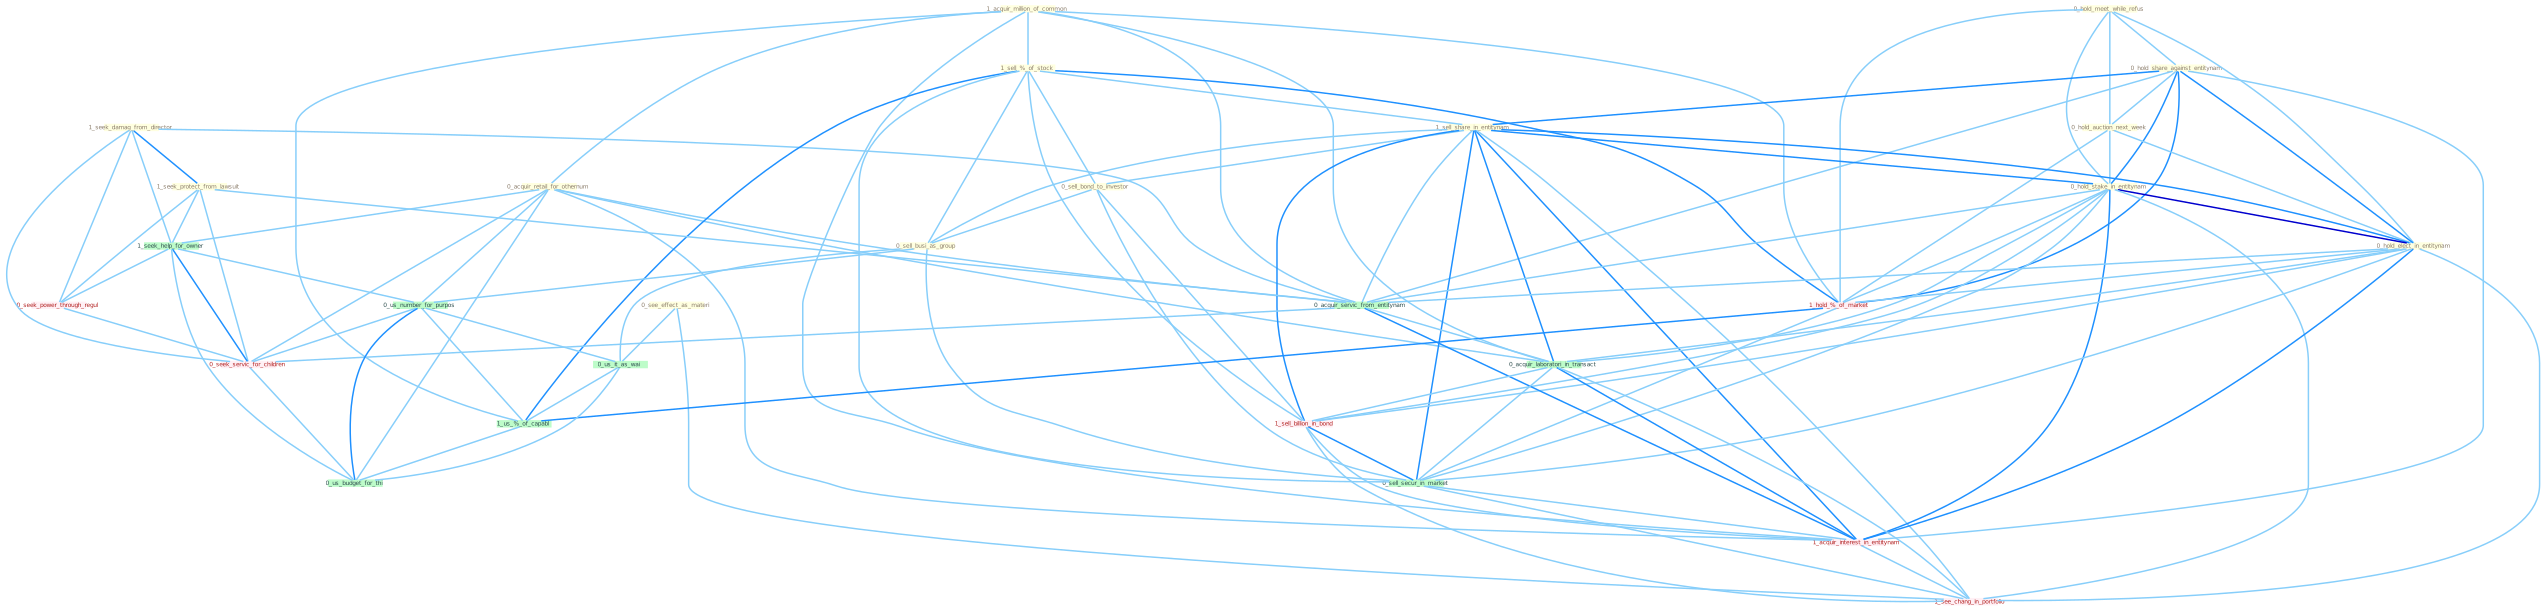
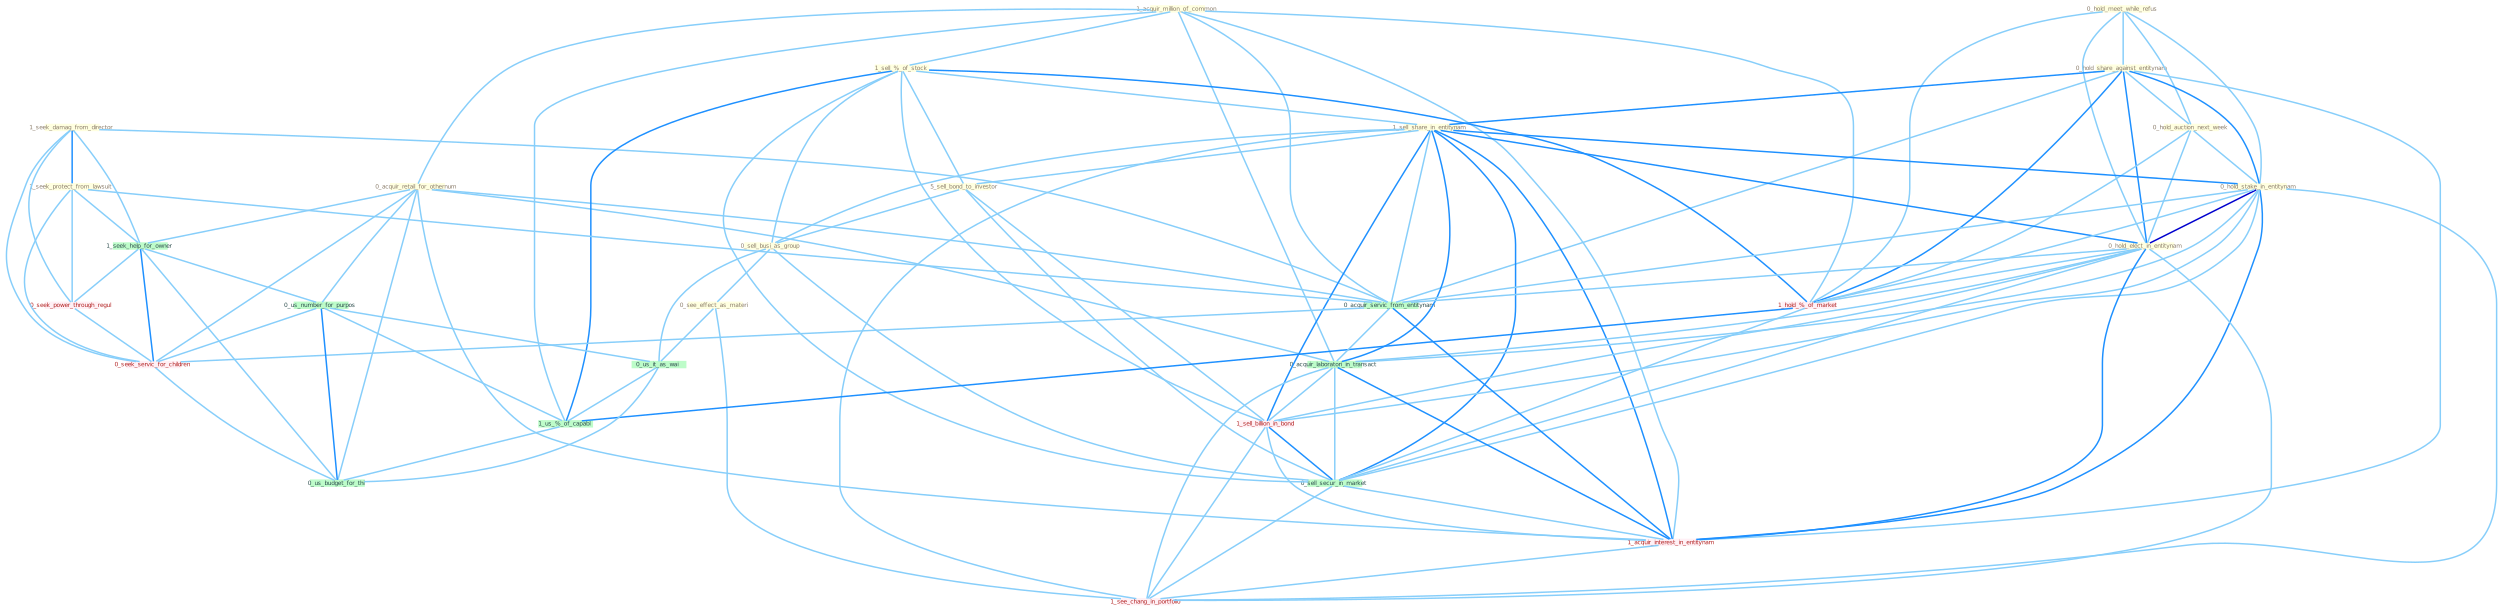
  graph {
    fontname="DejaVu Sans"
    node [color="#ffffe0" fixedsize=true fontcolor="#8b7d6b" fontname="DejaVu Sans" fontsize=4 shape=polygon style=filled]
    edge [color="#87cefa" fontname="DejaVu Sans" w=1]
    "1_acquir_million_of_common " [height=.06 width=.5]
    "0_acquir_retail_for_othernum " [height=.06 width=.5]
    "0_hold_meet_while_refus " [height=.06 width=.5]
    "0_hold_share_against_entitynam " [height=.06 width=.5]
    "1_seek_damag_from_director " [height=.06 width=.5]
    "1_sell_%_of_stock " [height=.06 width=.5]
    "0_hold_auction_next_week " [height=.06 width=.5]
    "1_sell_share_in_entitynam " [height=.06 width=.5]
    "1_seek_protect_from_lawsuit " [height=.06 width=.5]
    "0_hold_stake_in_entitynam " [height=.06 width=.5]
    "0_hold_elect_in_entitynam " [height=.06 width=.5]
-   "0_sell_bond_to_investor " [height=.06 width=.5]
+   "0_sell_bond_to_investor " [height=.06 width=.5 label="5_sell_bond_to_investor"]
    "0_sell_busi_as_group " [height=.06 width=.5]
    "0_see_effect_as_materi " [height=.06 width=.5]
    "1_hold_%_of_market " [color="#fff0f5" fontcolor="#b22222" height=.06 width=.5]
    "0_seek_power_through_regul " [color="#fff0f5" fontcolor="#b22222" height=.06 width=.5]
    "1_sell_billion_in_bond " [color="#fff0f5" fontcolor="#b22222" height=.06 width=.5]
    "1_acquir_interest_in_entitynam " [color="#fff0f5" fontcolor="#b22222" height=.06 width=.5]
    "0_seek_servic_for_children " [color="#fff0f5" fontcolor="#b22222" height=.06 width=.5]
    "1_see_chang_in_portfolio " [color="#fff0f5" fontcolor="#b22222" height=.06 width=.5]
    "0_acquir_servic_from_entitynam " [color="#BDFCC9" fontcolor="#2f4f4f" height=.06 width=.5]
    "0_acquir_laboratori_in_transact " [color="#BDFCC9" fontcolor="#2f4f4f" height=.06 width=.5]
    "1_us_%_of_capabl " [color="#BDFCC9" fontcolor="#2f4f4f" height=.06 width=.5]
    "1_seek_help_for_owner " [color="#BDFCC9" fontcolor="#2f4f4f" height=.06 width=.5]
    "0_us_number_for_purpos " [color="#BDFCC9" fontcolor="#2f4f4f" height=.06 width=.5]
    "0_us_budget_for_thi " [color="#BDFCC9" fontcolor="#2f4f4f" height=.06 width=.5]
    "0_sell_secur_in_market " [color="#BDFCC9" fontcolor="#2f4f4f" height=.06 width=.5]
    "0_us_it_as_wai " [color="#BDFCC9" fontcolor="#2f4f4f" height=.06 width=.5]
    subgraph sub_1 {
      "1_acquir_million_of_common "
      "0_acquir_retail_for_othernum "
      "0_hold_meet_while_refus "
      "0_hold_share_against_entitynam "
      "1_seek_damag_from_director "
      "1_sell_%_of_stock "
      "0_hold_auction_next_week "
      "1_sell_share_in_entitynam "
      "1_seek_protect_from_lawsuit "
      "0_hold_stake_in_entitynam "
      "0_hold_elect_in_entitynam "
      "0_sell_bond_to_investor "
      "0_sell_busi_as_group "
      "0_see_effect_as_materi "
    }
    subgraph sub_2 {
      "1_hold_%_of_market "
      "0_seek_power_through_regul "
      "1_sell_billion_in_bond "
      "1_acquir_interest_in_entitynam "
      "0_seek_servic_for_children "
      "1_see_chang_in_portfolio "
    }
    "1_acquir_million_of_common " -- "0_acquir_retail_for_othernum "
    "1_acquir_million_of_common " -- "1_sell_%_of_stock "
    "1_acquir_million_of_common " -- "1_hold_%_of_market "
    "1_acquir_million_of_common " -- "1_acquir_interest_in_entitynam "
    "1_acquir_million_of_common " -- "0_acquir_servic_from_entitynam "
    "1_acquir_million_of_common " -- "0_acquir_laboratori_in_transact "
    "1_acquir_million_of_common " -- "1_us_%_of_capabl "
    "0_acquir_retail_for_othernum " -- "1_acquir_interest_in_entitynam "
    "0_acquir_retail_for_othernum " -- "0_seek_servic_for_children "
    "0_acquir_retail_for_othernum " -- "0_acquir_servic_from_entitynam "
    "0_acquir_retail_for_othernum " -- "0_acquir_laboratori_in_transact "
    "0_acquir_retail_for_othernum " -- "1_seek_help_for_owner "
    "0_acquir_retail_for_othernum " -- "0_us_number_for_purpos "
    "0_acquir_retail_for_othernum " -- "0_us_budget_for_thi "
    "0_hold_meet_while_refus " -- "0_hold_share_against_entitynam "
    "0_hold_meet_while_refus " -- "0_hold_auction_next_week "
    "0_hold_meet_while_refus " -- "0_hold_stake_in_entitynam "
    "0_hold_meet_while_refus " -- "0_hold_elect_in_entitynam "
    "0_hold_meet_while_refus " -- "1_hold_%_of_market "
    "0_hold_share_against_entitynam " -- "0_hold_auction_next_week "
    "0_hold_share_against_entitynam " -- "1_sell_share_in_entitynam " [color="#1e90ff" w=2]
    "0_hold_share_against_entitynam " -- "0_hold_stake_in_entitynam " [color="#1e90ff" w=2]
    "0_hold_share_against_entitynam " -- "0_hold_elect_in_entitynam " [color="#1e90ff" w=2]
    "0_hold_share_against_entitynam " -- "1_hold_%_of_market " [color="#1e90ff"]
    "0_hold_share_against_entitynam " -- "1_acquir_interest_in_entitynam "
    "0_hold_share_against_entitynam " -- "0_acquir_servic_from_entitynam "
    "1_seek_damag_from_director " -- "1_seek_protect_from_lawsuit " [color="#1e90ff" w=2]
    "1_seek_damag_from_director " -- "0_seek_power_through_regul "
    "1_seek_damag_from_director " -- "0_seek_servic_for_children "
    "1_seek_damag_from_director " -- "0_acquir_servic_from_entitynam "
    "1_seek_damag_from_director " -- "1_seek_help_for_owner "
    "1_sell_%_of_stock " -- "1_sell_share_in_entitynam "
    "1_sell_%_of_stock " -- "0_sell_bond_to_investor "
    "1_sell_%_of_stock " -- "0_sell_busi_as_group "
    "1_sell_%_of_stock " -- "1_hold_%_of_market " [color="#1e90ff" w=2]
    "1_sell_%_of_stock " -- "1_sell_billion_in_bond "
    "1_sell_%_of_stock " -- "1_us_%_of_capabl " [color="#1e90ff" w=2]
    "1_sell_%_of_stock " -- "0_sell_secur_in_market "
    "0_hold_auction_next_week " -- "0_hold_stake_in_entitynam "
    "0_hold_auction_next_week " -- "0_hold_elect_in_entitynam "
    "0_hold_auction_next_week " -- "1_hold_%_of_market "
    "1_sell_share_in_entitynam " -- "0_hold_stake_in_entitynam " [color="#1e90ff" w=2]
    "1_sell_share_in_entitynam " -- "0_hold_elect_in_entitynam " [color="#1e90ff" w=2]
    "1_sell_share_in_entitynam " -- "0_sell_bond_to_investor "
    "1_sell_share_in_entitynam " -- "0_sell_busi_as_group "
    "1_sell_share_in_entitynam " -- "1_sell_billion_in_bond " [color="#1e90ff" w=2]
    "1_sell_share_in_entitynam " -- "1_acquir_interest_in_entitynam " [color="#1e90ff" w=2]
    "1_sell_share_in_entitynam " -- "1_see_chang_in_portfolio "
    "1_sell_share_in_entitynam " -- "0_acquir_servic_from_entitynam "
    "1_sell_share_in_entitynam " -- "0_acquir_laboratori_in_transact " [color="#1e90ff"]
    "1_sell_share_in_entitynam " -- "0_sell_secur_in_market " [color="#1e90ff" w=2]
    "1_seek_protect_from_lawsuit " -- "0_seek_power_through_regul "
    "1_seek_protect_from_lawsuit " -- "0_seek_servic_for_children "
    "1_seek_protect_from_lawsuit " -- "0_acquir_servic_from_entitynam "
    "1_seek_protect_from_lawsuit " -- "1_seek_help_for_owner "
    "0_hold_stake_in_entitynam " -- "0_hold_elect_in_entitynam " [color="#0000cd" w=3]
    "0_hold_stake_in_entitynam " -- "1_hold_%_of_market "
    "0_hold_stake_in_entitynam " -- "1_sell_billion_in_bond "
    "0_hold_stake_in_entitynam " -- "1_acquir_interest_in_entitynam " [color="#1e90ff" w=2]
    "0_hold_stake_in_entitynam " -- "1_see_chang_in_portfolio "
    "0_hold_stake_in_entitynam " -- "0_acquir_servic_from_entitynam "
    "0_hold_stake_in_entitynam " -- "0_acquir_laboratori_in_transact "
    "0_hold_stake_in_entitynam " -- "0_sell_secur_in_market "
    "0_hold_elect_in_entitynam " -- "1_hold_%_of_market "
    "0_hold_elect_in_entitynam " -- "1_sell_billion_in_bond "
    "0_hold_elect_in_entitynam " -- "1_acquir_interest_in_entitynam " [color="#1e90ff" w=2]
    "0_hold_elect_in_entitynam " -- "1_see_chang_in_portfolio "
    "0_hold_elect_in_entitynam " -- "0_acquir_servic_from_entitynam "
    "0_hold_elect_in_entitynam " -- "0_acquir_laboratori_in_transact "
    "0_hold_elect_in_entitynam " -- "0_sell_secur_in_market "
    "0_sell_bond_to_investor " -- "0_sell_busi_as_group "
    "0_sell_bond_to_investor " -- "1_sell_billion_in_bond "
    "0_sell_bond_to_investor " -- "0_sell_secur_in_market "
-   "0_sell_busi_as_group " -- "0_us_number_for_purpos "
+   "0_sell_busi_as_group " -- "0_see_effect_as_materi "
    "0_sell_busi_as_group " -- "0_sell_secur_in_market "
    "0_sell_busi_as_group " -- "0_us_it_as_wai "
    "0_see_effect_as_materi " -- "1_see_chang_in_portfolio "
    "0_see_effect_as_materi " -- "0_us_it_as_wai "
    "1_hold_%_of_market " -- "1_us_%_of_capabl " [color="#1e90ff" w=2]
    "1_hold_%_of_market " -- "0_sell_secur_in_market "
    "0_seek_power_through_regul " -- "0_seek_servic_for_children "
    "1_sell_billion_in_bond " -- "1_acquir_interest_in_entitynam "
    "1_sell_billion_in_bond " -- "1_see_chang_in_portfolio "
    "1_sell_billion_in_bond " -- "0_sell_secur_in_market " [color="#1e90ff" w=2]
    "1_acquir_interest_in_entitynam " -- "1_see_chang_in_portfolio "
    "0_seek_servic_for_children " -- "0_us_budget_for_thi "
    "0_acquir_servic_from_entitynam " -- "1_acquir_interest_in_entitynam " [color="#1e90ff" w=2]
    "0_acquir_servic_from_entitynam " -- "0_seek_servic_for_children "
    "0_acquir_servic_from_entitynam " -- "0_acquir_laboratori_in_transact "
    "0_acquir_laboratori_in_transact " -- "1_sell_billion_in_bond "
    "0_acquir_laboratori_in_transact " -- "1_acquir_interest_in_entitynam " [color="#1e90ff" w=2]
    "0_acquir_laboratori_in_transact " -- "1_see_chang_in_portfolio "
    "0_acquir_laboratori_in_transact " -- "0_sell_secur_in_market "
    "1_us_%_of_capabl " -- "0_us_budget_for_thi "
    "1_seek_help_for_owner " -- "0_seek_power_through_regul "
    "1_seek_help_for_owner " -- "0_seek_servic_for_children " [color="#1e90ff" w=2]
    "1_seek_help_for_owner " -- "0_us_number_for_purpos "
    "1_seek_help_for_owner " -- "0_us_budget_for_thi "
    "0_us_number_for_purpos " -- "0_seek_servic_for_children "
    "0_us_number_for_purpos " -- "1_us_%_of_capabl "
    "0_us_number_for_purpos " -- "0_us_budget_for_thi " [color="#1e90ff" w=2]
    "0_us_number_for_purpos " -- "0_us_it_as_wai "
    "0_sell_secur_in_market " -- "1_acquir_interest_in_entitynam "
    "0_sell_secur_in_market " -- "1_see_chang_in_portfolio "
    "0_us_it_as_wai " -- "1_us_%_of_capabl "
    "0_us_it_as_wai " -- "0_us_budget_for_thi "
  }
